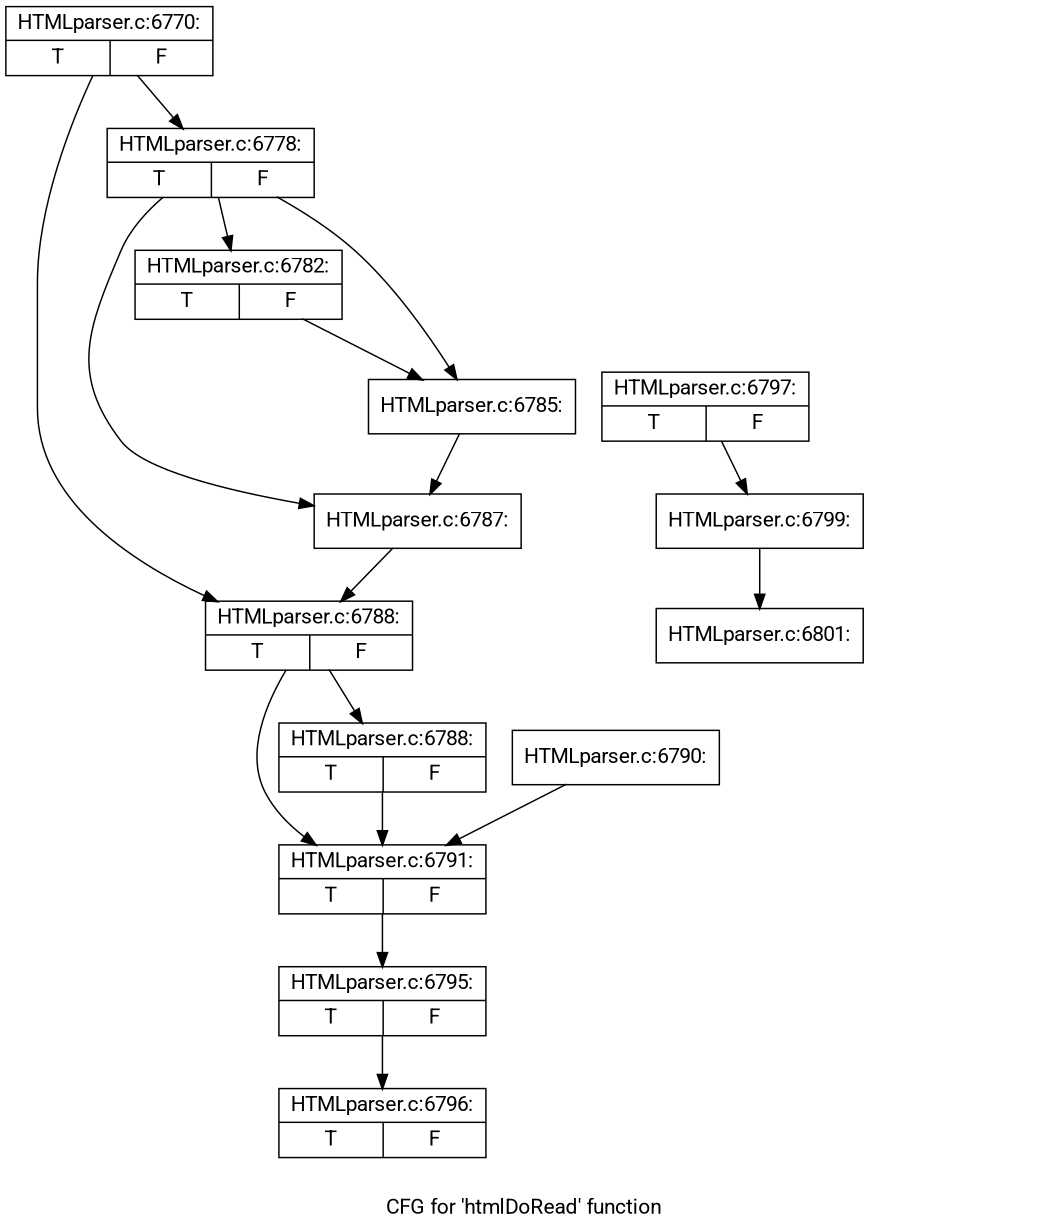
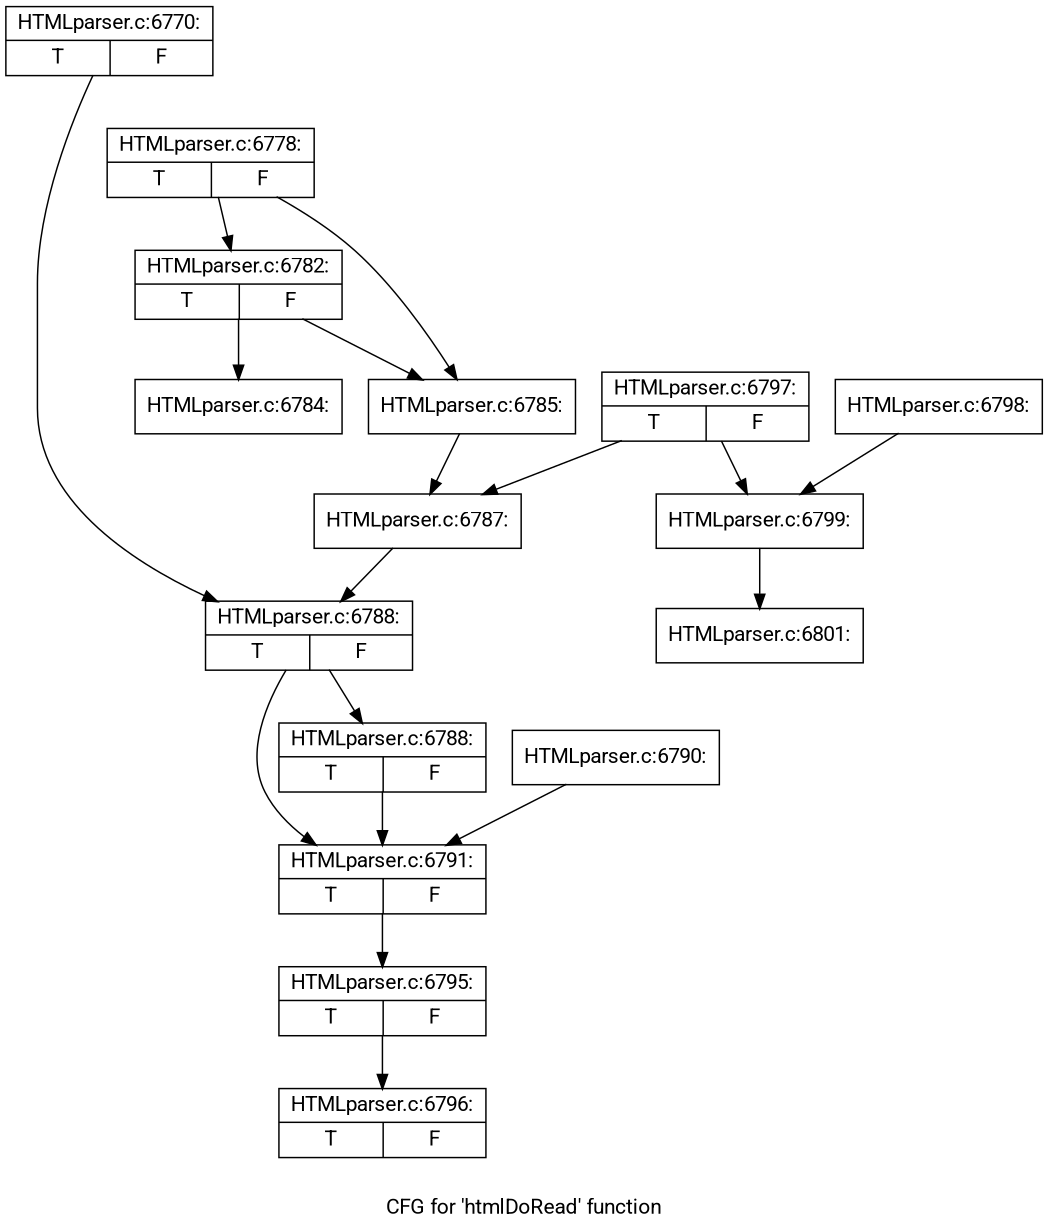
  digraph {
    fontname=Roboto
    label="CFG for 'htmlDoRead' function"
    node [fontname=Roboto shape=record]
    edge [fontname=Roboto]
    n1 [label="{HTMLparser.c:6770:|{<s0>T|<s1>F}}"]
    n2 [label="{HTMLparser.c:6778:|{<s0>T|<s1>F}}"]
    n3 [label="{HTMLparser.c:6788:|{<s0>T|<s1>F}}"]
    n4 [label="{HTMLparser.c:6782:|{<s0>T|<s1>F}}"]
    n5 [label="{HTMLparser.c:6787:}"]
    n6 [label="{HTMLparser.c:6785:}"]
    n7 [label="{HTMLparser.c:6788:|{<s0>T|<s1>F}}"]
    n8 [label="{HTMLparser.c:6791:|{<s0>T|<s1>F}}"]
+   n9 [label="{HTMLparser.c:6784:}"]
    n10 [label="{HTMLparser.c:6795:|{<s0>T|<s1>F}}"]
    n11 [label="{HTMLparser.c:6801:}"]
    n12 [label="{HTMLparser.c:6796:|{<s0>T|<s1>F}}"]
    n13 [label="{HTMLparser.c:6790:}"]
    n14 [label="{HTMLparser.c:6799:}"]
    n15 [label="{HTMLparser.c:6797:|{<s0>T|<s1>F}}"]
-   n1 -> n2
+   n16 [label="{HTMLparser.c:6798:}"]
    n1 -> n3
    n2 -> n4
-   n2 -> n5
+   n15 -> n5
    n2 -> n6
    n3 -> n7
    n3 -> n8
    n4 -> n6
+   n4 -> n9
    n5 -> n3
    n6 -> n5
    n7 -> n8
    n8 -> n10
    n10 -> n12
    n13 -> n8
    n14 -> n11
    n15 -> n14
+   n16 -> n14
  }
